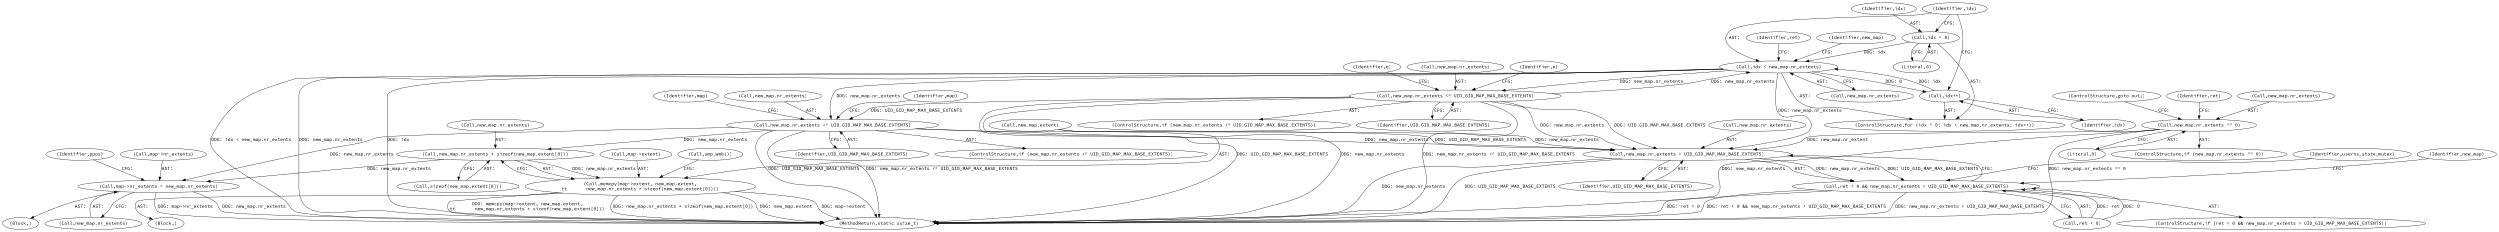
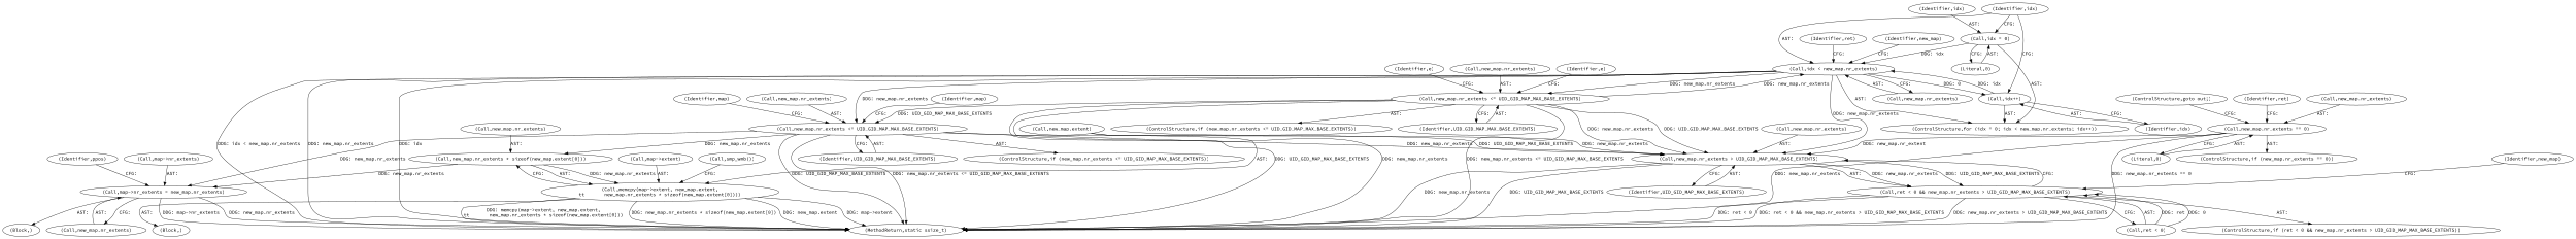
  digraph {
    fontname="Source Code Pro"
    node [fontname="Source Code Pro"]
    edge [fontname="Source Code Pro"]
    n1 [label="(Call,new_map.nr_extents * sizeof(new_map.extent[0]))"]
    n2 [label="(Call,memcpy(map->extent, new_map.extent,\n\t\t       new_map.nr_extents * sizeof(new_map.extent[0])))"]
    n3 [label="(Call,map->nr_extents = new_map.nr_extents)"]
-   n4 [label="(Call,sizeof(new_map.extent[0]))"]
    n5 [label="(MethodReturn,static ssize_t)"]
    n6 [label="(Block,)"]
    n7 [label="(Block,)"]
    n8 [label="(Call,new_map.nr_extents)"]
    n9 [label="(Call,new_map.nr_extents > UID_GID_MAP_MAX_BASE_EXTENTS)"]
    n10 [label="(Call,ret < 0 && new_map.nr_extents > UID_GID_MAP_MAX_BASE_EXTENTS)"]
    n11 [label="(Identifier,UID_GID_MAP_MAX_BASE_EXTENTS)"]
    n12 [label="(Call,new_map.nr_extents <= UID_GID_MAP_MAX_BASE_EXTENTS)"]
    n13 [label="(Identifier,UID_GID_MAP_MAX_BASE_EXTENTS)"]
    n14 [label="(ControlStructure,if (new_map.nr_extents <= UID_GID_MAP_MAX_BASE_EXTENTS))"]
    n15 [label="(Call,idx < new_map.nr_extents)"]
    n16 [label="(Call,idx++)"]
    n17 [label="(Call,new_map.nr_extents <= UID_GID_MAP_MAX_BASE_EXTENTS)"]
    n18 [label="(ControlStructure,for (idx = 0; idx < new_map.nr_extents; idx++))"]
    n19 [label="(Call,new_map.nr_extents)"]
    n20 [label="(Identifier,idx)"]
    n21 [label="(ControlStructure,if (new_map.nr_extents <= UID_GID_MAP_MAX_BASE_EXTENTS))"]
    n22 [label="(Identifier,UID_GID_MAP_MAX_BASE_EXTENTS)"]
    n23 [label="(Call,idx = 0)"]
    n24 [label="(Literal,0)"]
    n25 [label="(Call,new_map.nr_extents == 0)"]
    n26 [label="(Literal,0)"]
    n27 [label="(ControlStructure,if (new_map.nr_extents == 0))"]
    n28 [label="(ControlStructure,if (ret < 0 && new_map.nr_extents > UID_GID_MAP_MAX_BASE_EXTENTS))"]
    n29 [label="(Call,ret < 0)"]
-   n30 [label="(Identifier,userns_state_mutex)"]
    n31 [label="(Identifier,map)"]
    n32 [label="(Call,new_map.extent)"]
    n33 [label="(Identifier,idx)"]
    n34 [label="(Call,new_map.nr_extents)"]
    n35 [label="(Call,new_map.nr_extents)"]
    n36 [label="(ControlStructure,goto out;)"]
    n37 [label="(Call,smp_wmb())"]
    n38 [label="(Identifier,new_map)"]
    n39 [label="(Identifier,ppos)"]
    n40 [label="(Identifier,idx)"]
    n41 [label="(Call,map->extent)"]
    n42 [label="(Identifier,new_map)"]
    n43 [label="(Call,new_map.nr_extents)"]
    n44 [label="(Call,new_map.nr_extents)"]
    n45 [label="(Identifier,ret)"]
    n46 [label="(Call,new_map.nr_extents)"]
    n47 [label="(Identifier,map)"]
    n48 [label="(Identifier,ret)"]
    n49 [label="(Call,map->nr_extents)"]
    n50 [label="(Identifier,e)"]
    n51 [label="(Identifier,e)"]
    n1 -> n2 [label="AST: "]
    n1 -> n2 [label="DDG: new_map.nr_extents"]
    n1 -> n3 [label="DDG: new_map.nr_extents"]
-   n1 -> n4 [label="CFG: "]
    n2 -> n1 [label="CFG: "]
    n2 -> n5 [label="DDG: map->extent"]
    n2 -> n5 [label="DDG: memcpy(map->extent, new_map.extent,\n\t\t       new_map.nr_extents * sizeof(new_map.extent[0]))"]
    n2 -> n5 [label="DDG: new_map.nr_extents * sizeof(new_map.extent[0])"]
    n2 -> n5 [label="DDG: new_map.extent"]
    n2 -> n6 [label="AST: "]
    n3 -> n5 [label="DDG: new_map.nr_extents"]
    n3 -> n5 [label="DDG: map->nr_extents"]
    n3 -> n7 [label="AST: "]
    n3 -> n8 [label="CFG: "]
-   n4 -> n1 [label="AST: "]
    n8 -> n3 [label="AST: "]
    n9 -> n5 [label="DDG: UID_GID_MAP_MAX_BASE_EXTENTS"]
    n9 -> n5 [label="DDG: new_map.nr_extents"]
    n9 -> n10 [label="AST: "]
    n9 -> n10 [label="DDG: new_map.nr_extents"]
    n9 -> n10 [label="DDG: UID_GID_MAP_MAX_BASE_EXTENTS"]
    n9 -> n11 [label="CFG: "]
    n10 -> n5 [label="DDG: new_map.nr_extents > UID_GID_MAP_MAX_BASE_EXTENTS"]
    n10 -> n5 [label="DDG: ret < 0"]
    n10 -> n5 [label="DDG: ret < 0 && new_map.nr_extents > UID_GID_MAP_MAX_BASE_EXTENTS"]
    n10 -> n9 [label="CFG: "]
    n10 -> n28 [label="AST: "]
    n10 -> n29 [label="CFG: "]
    n11 -> n9 [label="AST: "]
    n12 -> n1 [label="DDG: new_map.nr_extents"]
    n12 -> n3 [label="DDG: new_map.nr_extents"]
    n12 -> n5 [label="DDG: UID_GID_MAP_MAX_BASE_EXTENTS"]
    n12 -> n5 [label="DDG: new_map.nr_extents <= UID_GID_MAP_MAX_BASE_EXTENTS"]
    n12 -> n9 [label="DDG: new_map.nr_extents"]
    n12 -> n9 [label="DDG: UID_GID_MAP_MAX_BASE_EXTENTS"]
    n12 -> n13 [label="CFG: "]
    n12 -> n14 [label="AST: "]
    n13 -> n12 [label="AST: "]
    n15 -> n5 [label="DDG: idx"]
    n15 -> n5 [label="DDG: idx < new_map.nr_extents"]
    n15 -> n5 [label="DDG: new_map.nr_extents"]
    n15 -> n9 [label="DDG: new_map.nr_extents"]
    n15 -> n12 [label="DDG: new_map.nr_extents"]
    n15 -> n16 [label="DDG: 0"]
    n15 -> n17 [label="DDG: new_map.nr_extents"]
    n15 -> n18 [label="AST: "]
    n15 -> n19 [label="CFG: "]
    n16 -> n15 [label="DDG: idx"]
    n16 -> n18 [label="AST: "]
    n16 -> n20 [label="CFG: "]
    n17 -> n5 [label="DDG: new_map.nr_extents"]
    n17 -> n5 [label="DDG: new_map.nr_extents <= UID_GID_MAP_MAX_BASE_EXTENTS"]
    n17 -> n5 [label="DDG: UID_GID_MAP_MAX_BASE_EXTENTS"]
    n17 -> n9 [label="DDG: new_map.nr_extents"]
    n17 -> n9 [label="DDG: UID_GID_MAP_MAX_BASE_EXTENTS"]
    n17 -> n12 [label="DDG: UID_GID_MAP_MAX_BASE_EXTENTS"]
    n17 -> n15 [label="DDG: new_map.nr_extents"]
    n17 -> n21 [label="AST: "]
    n17 -> n22 [label="CFG: "]
    n19 -> n15 [label="AST: "]
    n20 -> n16 [label="AST: "]
    n22 -> n17 [label="AST: "]
    n23 -> n15 [label="DDG: idx"]
    n23 -> n18 [label="AST: "]
    n23 -> n24 [label="CFG: "]
    n24 -> n23 [label="AST: "]
    n25 -> n5 [label="DDG: new_map.nr_extents"]
    n25 -> n5 [label="DDG: new_map.nr_extents == 0"]
    n25 -> n9 [label="DDG: new_map.nr_extent"]
    n25 -> n26 [label="CFG: "]
    n25 -> n27 [label="AST: "]
    n26 -> n25 [label="AST: "]
    n29 -> n10 [label="AST: "]
    n29 -> n10 [label="DDG: ret"]
    n29 -> n10 [label="DDG: 0"]
-   n30 -> n10 [label="CFG: "]
    n31 -> n12 [label="CFG: "]
    n32 -> n2 [label="AST: "]
    n32 -> n9 [label="DDG: new_map.nr_extents"]
    n33 -> n23 [label="AST: "]
    n34 -> n25 [label="AST: "]
    n35 -> n1 [label="AST: "]
    n36 -> n25 [label="CFG: "]
    n37 -> n2 [label="CFG: "]
    n38 -> n15 [label="CFG: "]
    n39 -> n3 [label="CFG: "]
    n40 -> n15 [label="AST: "]
    n40 -> n16 [label="CFG: "]
    n40 -> n23 [label="CFG: "]
    n41 -> n2 [label="AST: "]
    n42 -> n10 [label="CFG: "]
    n43 -> n12 [label="AST: "]
    n44 -> n9 [label="AST: "]
    n45 -> n15 [label="CFG: "]
    n46 -> n17 [label="AST: "]
    n47 -> n12 [label="CFG: "]
    n48 -> n25 [label="CFG: "]
    n49 -> n3 [label="AST: "]
    n50 -> n17 [label="CFG: "]
    n51 -> n17 [label="CFG: "]
  }
